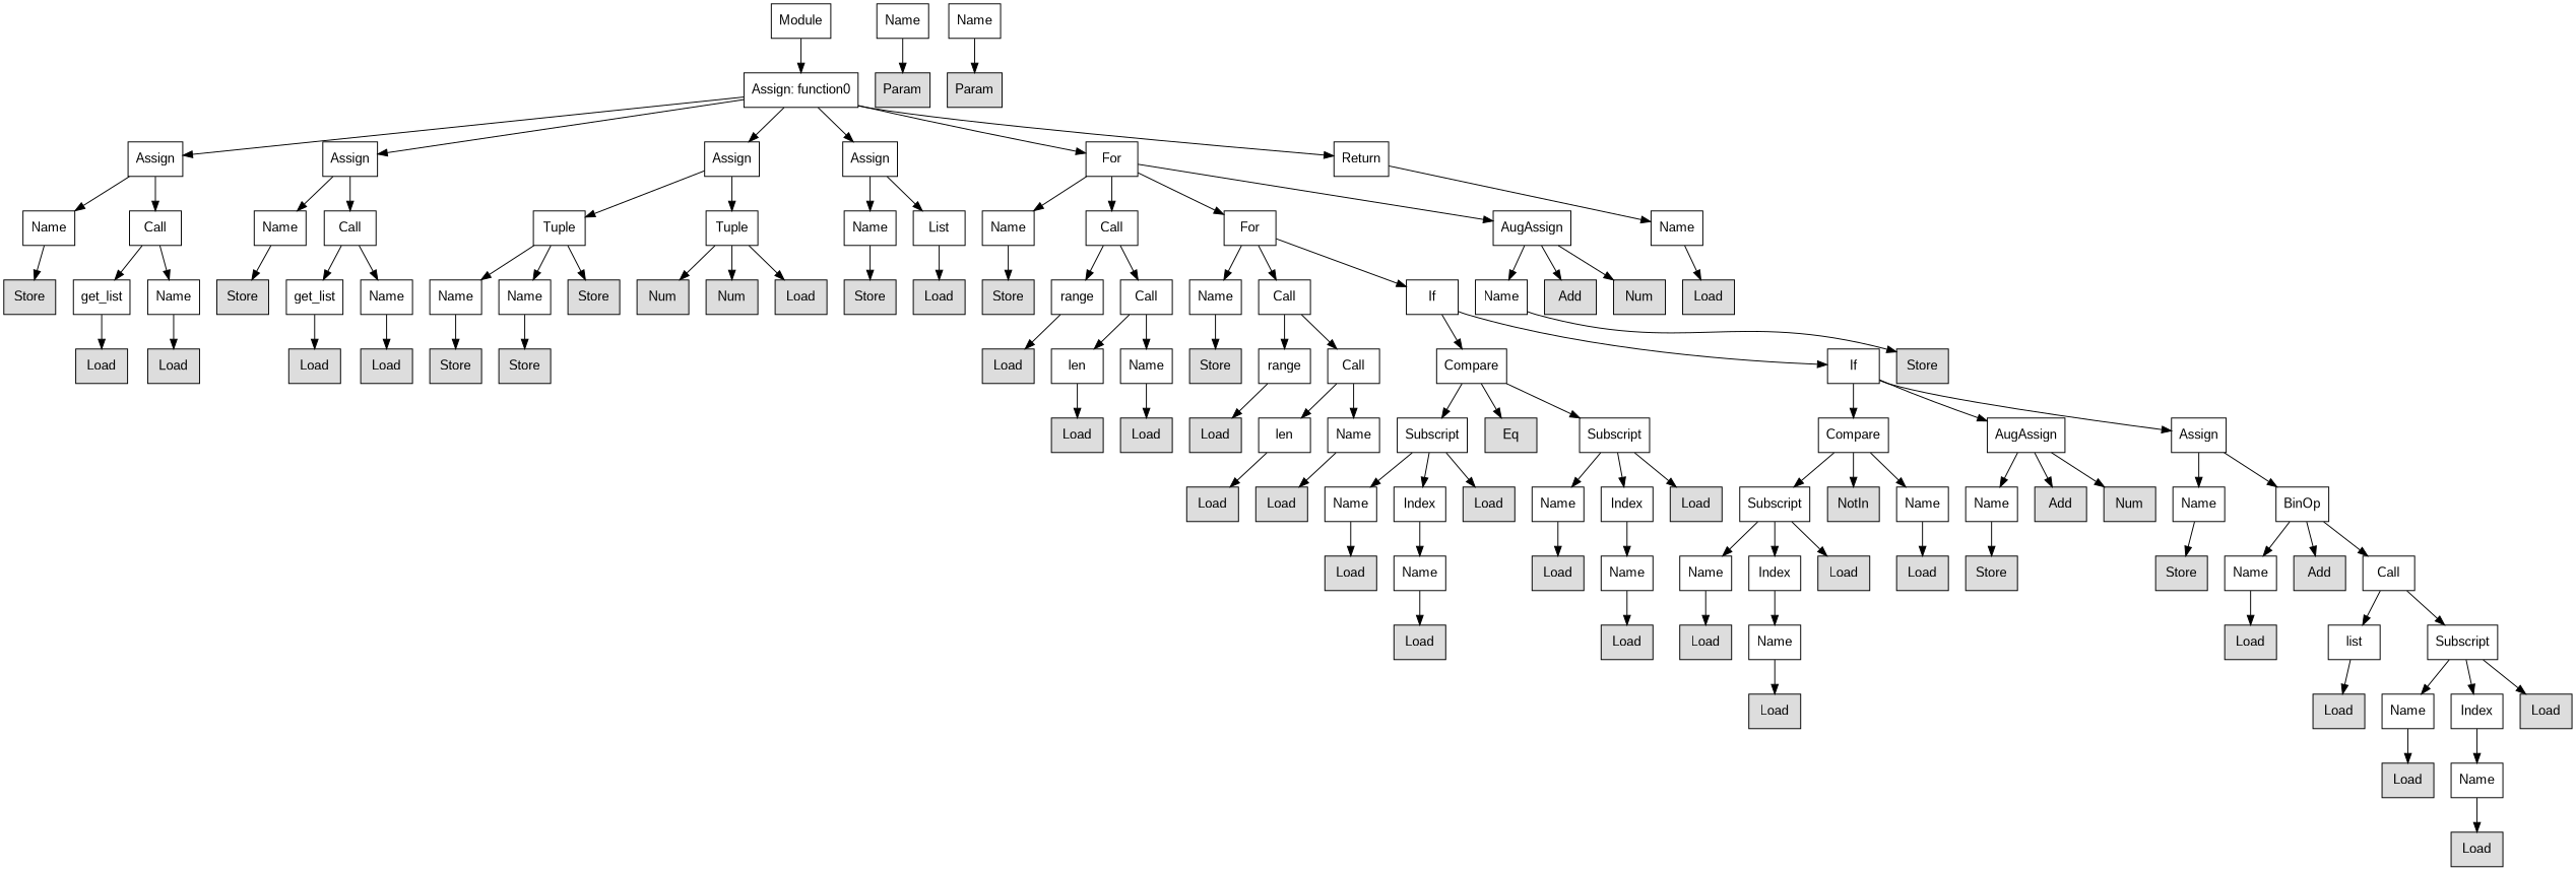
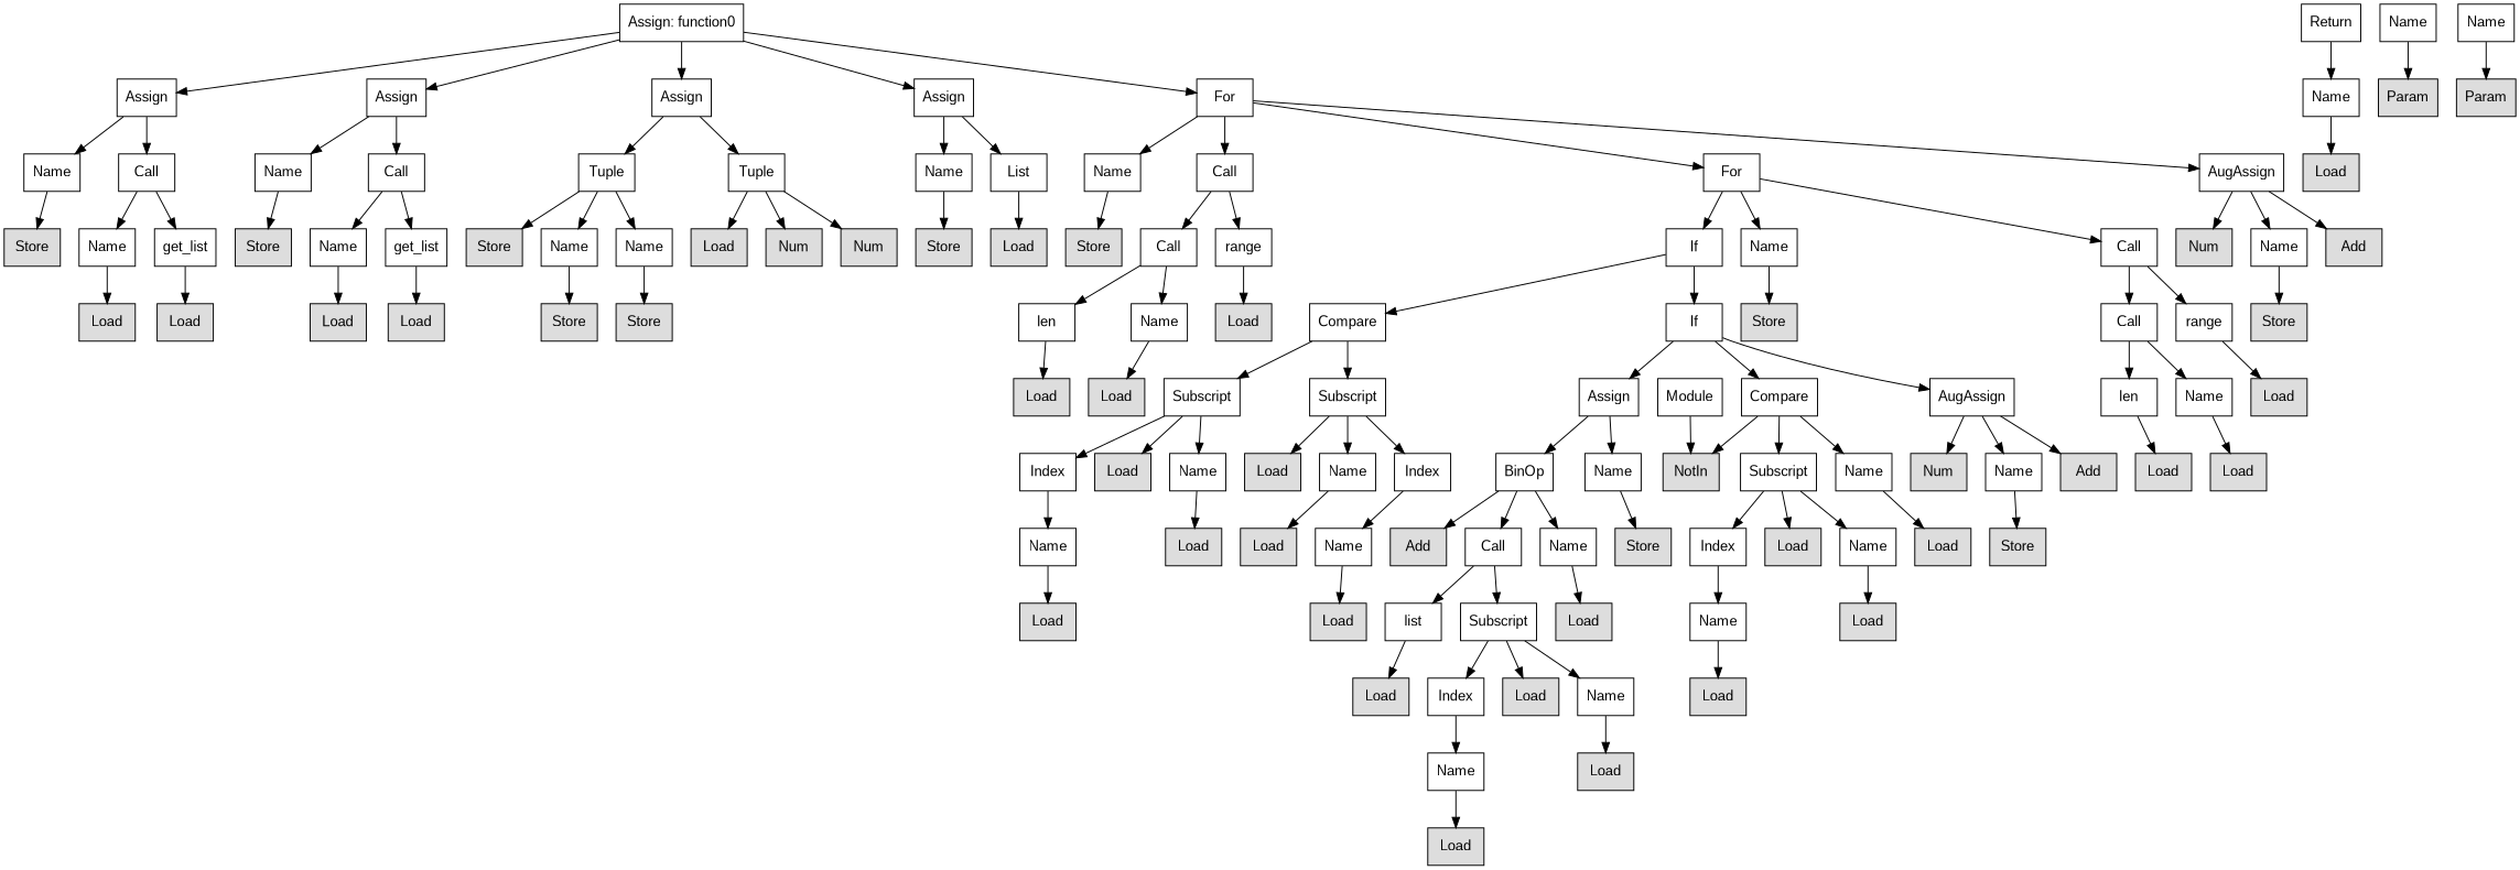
  digraph {
    fontname="Liberation Sans"
    node [fontname="Liberation Sans" shape=rect]
    edge [fontname="Liberation Sans"]
    n1 [label=Module]
    n2 [label="Assign: function0"]
    n3 [label=Assign]
    n4 [label=Assign]
    n5 [label=Assign]
    n6 [label=Assign]
    n7 [label=For]
    n8 [label=Return]
    n9 [label=Name]
    n10 [label=Call]
    n11 [label=Name]
    n12 [label=Call]
    n13 [label=Tuple]
    n14 [label=Tuple]
    n15 [label=Name]
    n16 [label=List]
    n17 [label=Name]
    n18 [label=Call]
    n19 [label=For]
    n20 [label=AugAssign]
    n21 [label=Name]
    n22 [label=Name]
    n23 [fillcolor="#dddddd" label=Param style=filled]
    n24 [label=Name]
    n25 [fillcolor="#dddddd" label=Param style=filled]
    n26 [fillcolor="#dddddd" label=Store style=filled]
    n27 [label=get_list]
    n28 [label=Name]
    n29 [fillcolor="#dddddd" label=Store style=filled]
    n30 [label=get_list]
    n31 [label=Name]
    n32 [label=Name]
    n33 [label=Name]
    n34 [fillcolor="#dddddd" label=Store style=filled]
    n35 [fillcolor="#dddddd" label=Num style=filled]
    n36 [fillcolor="#dddddd" label=Num style=filled]
    n37 [fillcolor="#dddddd" label=Load style=filled]
    n38 [fillcolor="#dddddd" label=Store style=filled]
    n39 [fillcolor="#dddddd" label=Load style=filled]
    n40 [fillcolor="#dddddd" label=Store style=filled]
    n41 [label=range]
    n42 [label=Call]
    n43 [label=Name]
    n44 [label=Call]
    n45 [label=If]
    n46 [label=Name]
    n47 [fillcolor="#dddddd" label=Add style=filled]
    n48 [fillcolor="#dddddd" label=Num style=filled]
    n49 [fillcolor="#dddddd" label=Load style=filled]
    n50 [fillcolor="#dddddd" label=Load style=filled]
    n51 [fillcolor="#dddddd" label=Load style=filled]
    n52 [fillcolor="#dddddd" label=Load style=filled]
    n53 [fillcolor="#dddddd" label=Load style=filled]
    n54 [fillcolor="#dddddd" label=Store style=filled]
    n55 [fillcolor="#dddddd" label=Store style=filled]
    n56 [fillcolor="#dddddd" label=Load style=filled]
    n57 [label=len]
    n58 [label=Name]
    n59 [fillcolor="#dddddd" label=Store style=filled]
    n60 [label=range]
    n61 [label=Call]
    n62 [label=Compare]
    n63 [label=If]
    n64 [fillcolor="#dddddd" label=Store style=filled]
    n65 [fillcolor="#dddddd" label=Load style=filled]
    n66 [fillcolor="#dddddd" label=Load style=filled]
    n67 [fillcolor="#dddddd" label=Load style=filled]
    n68 [label=len]
    n69 [label=Name]
    n70 [label=Subscript]
-   n71 [fillcolor="#dddddd" label=Eq style=filled]
    n72 [label=Subscript]
    n73 [label=Compare]
    n74 [label=AugAssign]
    n75 [label=Assign]
    n76 [fillcolor="#dddddd" label=Load style=filled]
    n77 [fillcolor="#dddddd" label=Load style=filled]
    n78 [label=Name]
    n79 [label=Index]
    n80 [fillcolor="#dddddd" label=Load style=filled]
    n81 [label=Name]
    n82 [label=Index]
    n83 [fillcolor="#dddddd" label=Load style=filled]
    n84 [label=Subscript]
    n85 [fillcolor="#dddddd" label=NotIn style=filled]
    n86 [label=Name]
    n87 [label=Name]
    n88 [fillcolor="#dddddd" label=Add style=filled]
    n89 [fillcolor="#dddddd" label=Num style=filled]
    n90 [label=Name]
    n91 [label=BinOp]
    n92 [fillcolor="#dddddd" label=Load style=filled]
    n93 [label=Name]
    n94 [fillcolor="#dddddd" label=Load style=filled]
    n95 [label=Name]
    n96 [label=Name]
    n97 [label=Index]
    n98 [fillcolor="#dddddd" label=Load style=filled]
    n99 [fillcolor="#dddddd" label=Load style=filled]
    n100 [fillcolor="#dddddd" label=Store style=filled]
    n101 [fillcolor="#dddddd" label=Store style=filled]
    n102 [label=Name]
    n103 [fillcolor="#dddddd" label=Add style=filled]
    n104 [label=Call]
    n105 [fillcolor="#dddddd" label=Load style=filled]
    n106 [fillcolor="#dddddd" label=Load style=filled]
    n107 [fillcolor="#dddddd" label=Load style=filled]
    n108 [label=Name]
    n109 [fillcolor="#dddddd" label=Load style=filled]
    n110 [label=list]
    n111 [label=Subscript]
    n112 [fillcolor="#dddddd" label=Load style=filled]
    n113 [fillcolor="#dddddd" label=Load style=filled]
    n114 [label=Name]
    n115 [label=Index]
    n116 [fillcolor="#dddddd" label=Load style=filled]
    n117 [fillcolor="#dddddd" label=Load style=filled]
    n118 [label=Name]
    n119 [fillcolor="#dddddd" label=Load style=filled]
-   n1 -> n2
+   n1 -> n85
    n2 -> n3
    n2 -> n4
    n2 -> n5
    n2 -> n6
    n2 -> n7
-   n2 -> n8
    n3 -> n9
    n3 -> n10
    n4 -> n11
    n4 -> n12
    n5 -> n13
    n5 -> n14
    n6 -> n15
    n6 -> n16
    n7 -> n17
    n7 -> n18
    n7 -> n19
    n7 -> n20
    n8 -> n21
    n9 -> n26
    n10 -> n27
    n10 -> n28
    n11 -> n29
    n12 -> n30
    n12 -> n31
    n13 -> n32
    n13 -> n33
    n13 -> n34
    n14 -> n35
    n14 -> n36
    n14 -> n37
    n15 -> n38
    n16 -> n39
    n17 -> n40
    n18 -> n41
    n18 -> n42
    n19 -> n43
    n19 -> n44
    n19 -> n45
    n20 -> n46
    n20 -> n47
    n20 -> n48
    n21 -> n49
    n22 -> n23
    n24 -> n25
    n27 -> n50
    n28 -> n51
    n30 -> n52
    n31 -> n53
    n32 -> n54
    n33 -> n55
    n41 -> n56
    n42 -> n57
    n42 -> n58
    n43 -> n59
    n44 -> n60
    n44 -> n61
    n45 -> n62
    n45 -> n63
    n46 -> n64
    n57 -> n65
    n58 -> n66
    n60 -> n67
    n61 -> n68
    n61 -> n69
    n62 -> n70
-   n62 -> n71
    n62 -> n72
    n63 -> n73
    n63 -> n74
    n63 -> n75
    n68 -> n76
    n69 -> n77
    n70 -> n78
    n70 -> n79
    n70 -> n80
    n72 -> n81
    n72 -> n82
    n72 -> n83
    n73 -> n84
    n73 -> n85
    n73 -> n86
    n74 -> n87
    n74 -> n88
    n74 -> n89
    n75 -> n90
    n75 -> n91
    n78 -> n92
    n79 -> n93
    n81 -> n94
    n82 -> n95
    n84 -> n96
    n84 -> n97
    n84 -> n98
    n86 -> n99
    n87 -> n100
    n90 -> n101
    n91 -> n102
    n91 -> n103
    n91 -> n104
    n93 -> n105
    n95 -> n106
    n96 -> n107
    n97 -> n108
    n102 -> n109
    n104 -> n110
    n104 -> n111
    n108 -> n112
    n110 -> n113
    n111 -> n114
    n111 -> n115
    n111 -> n116
    n114 -> n117
    n115 -> n118
    n118 -> n119
  }
